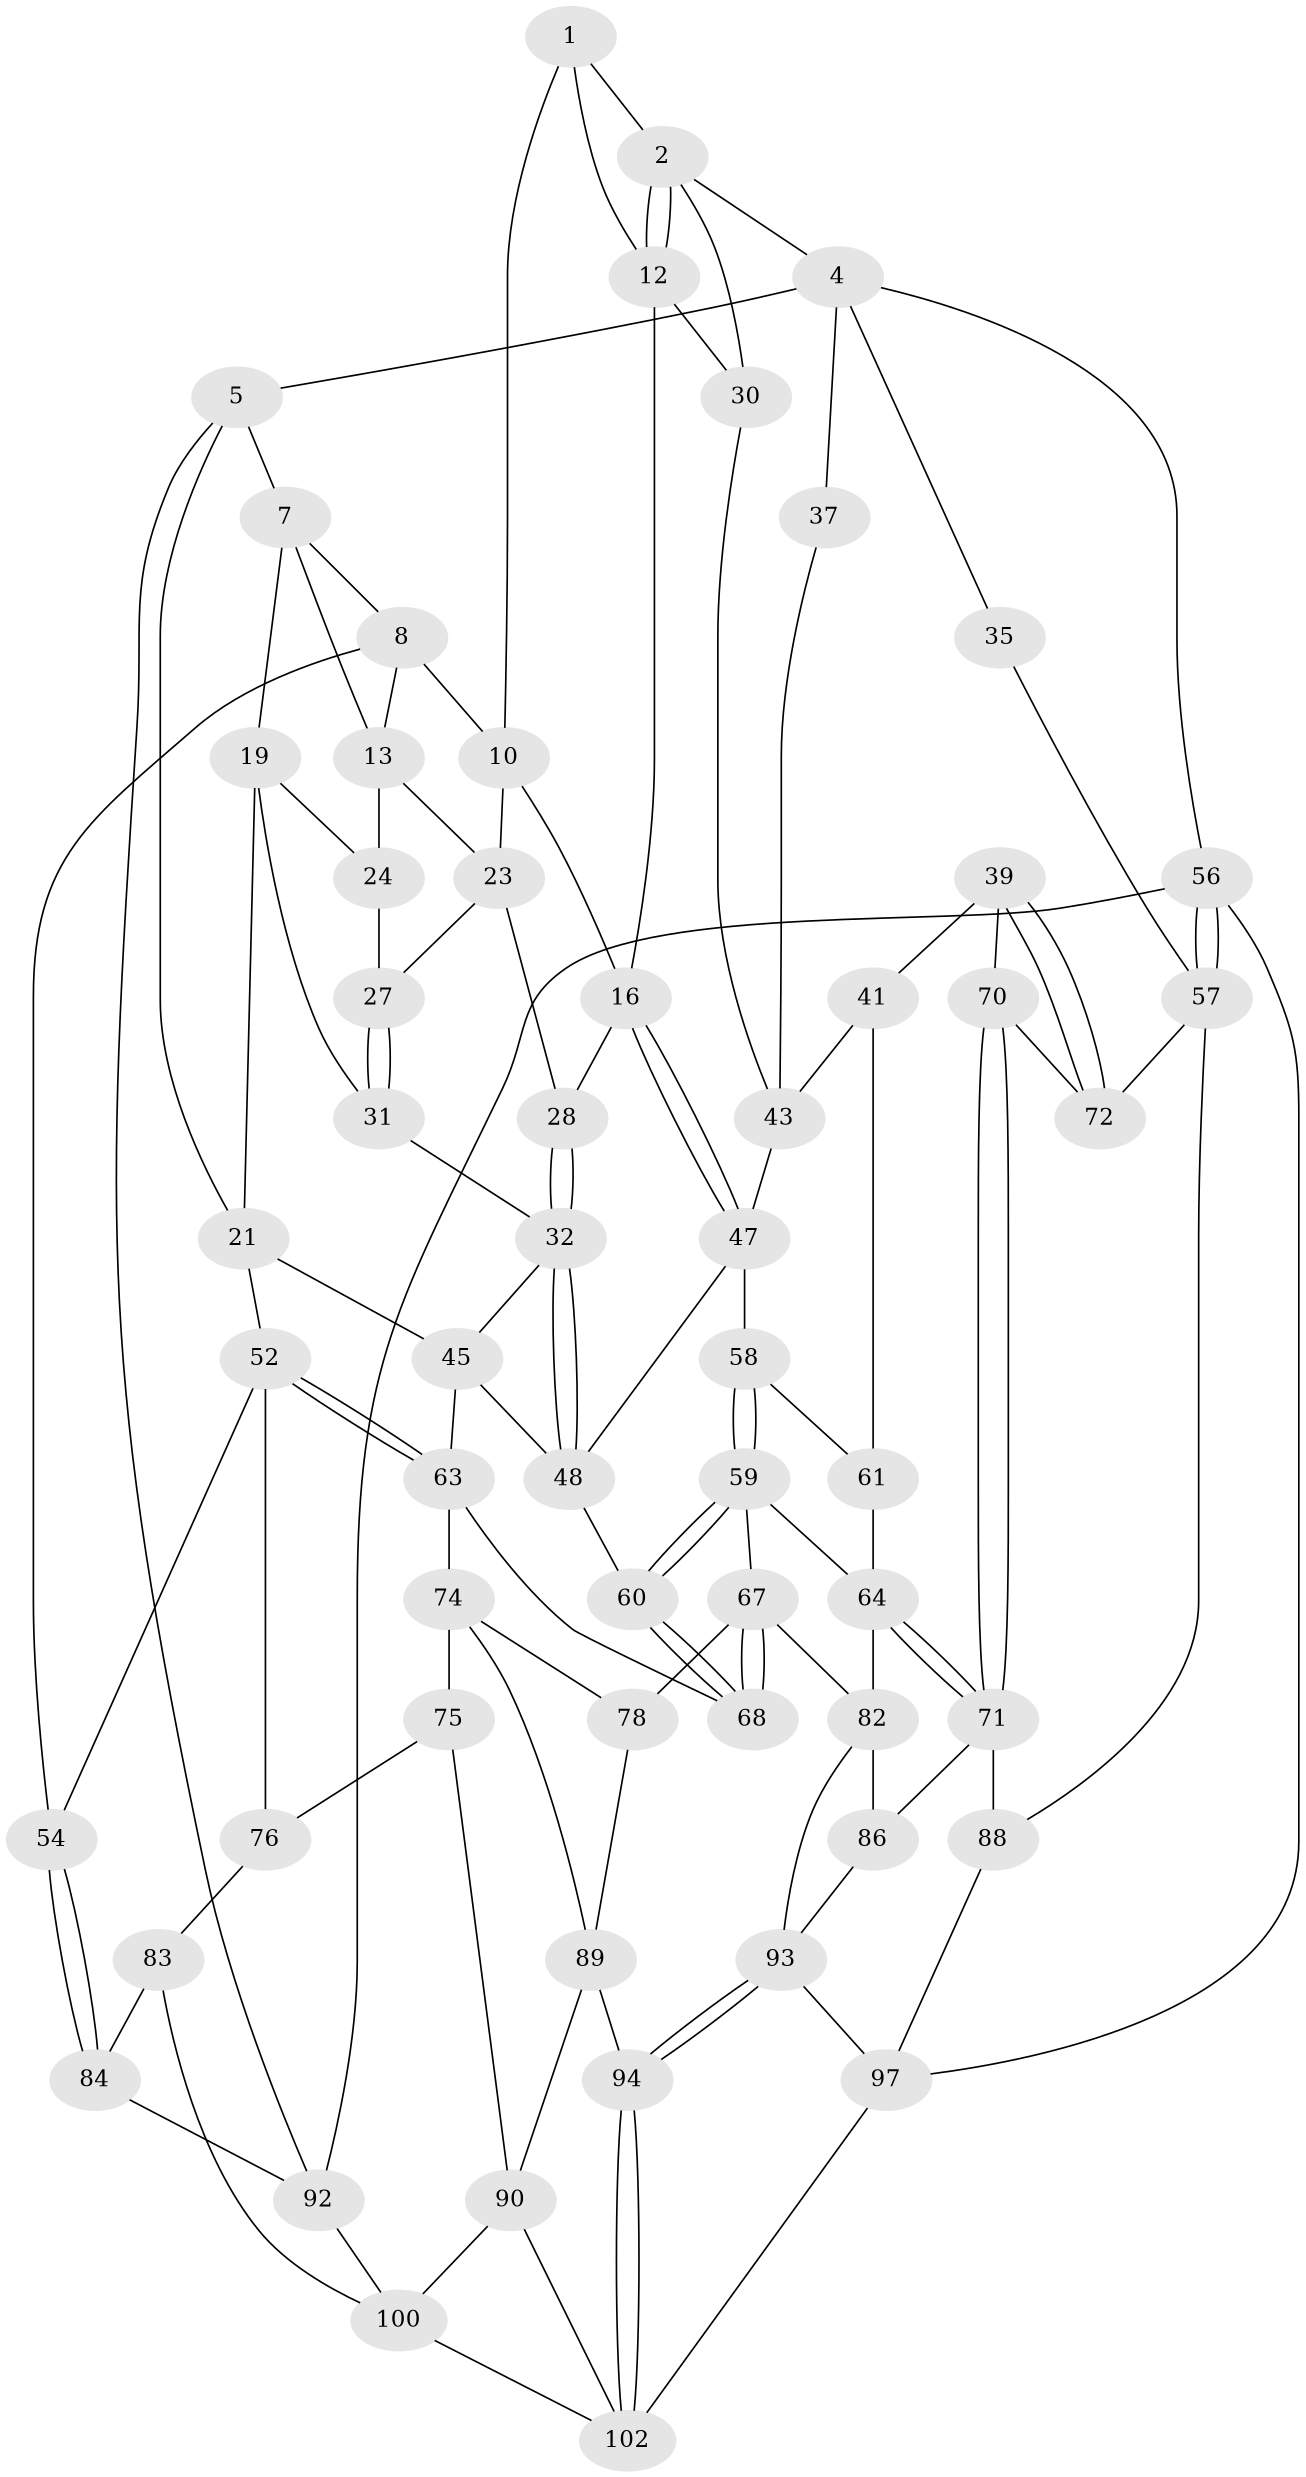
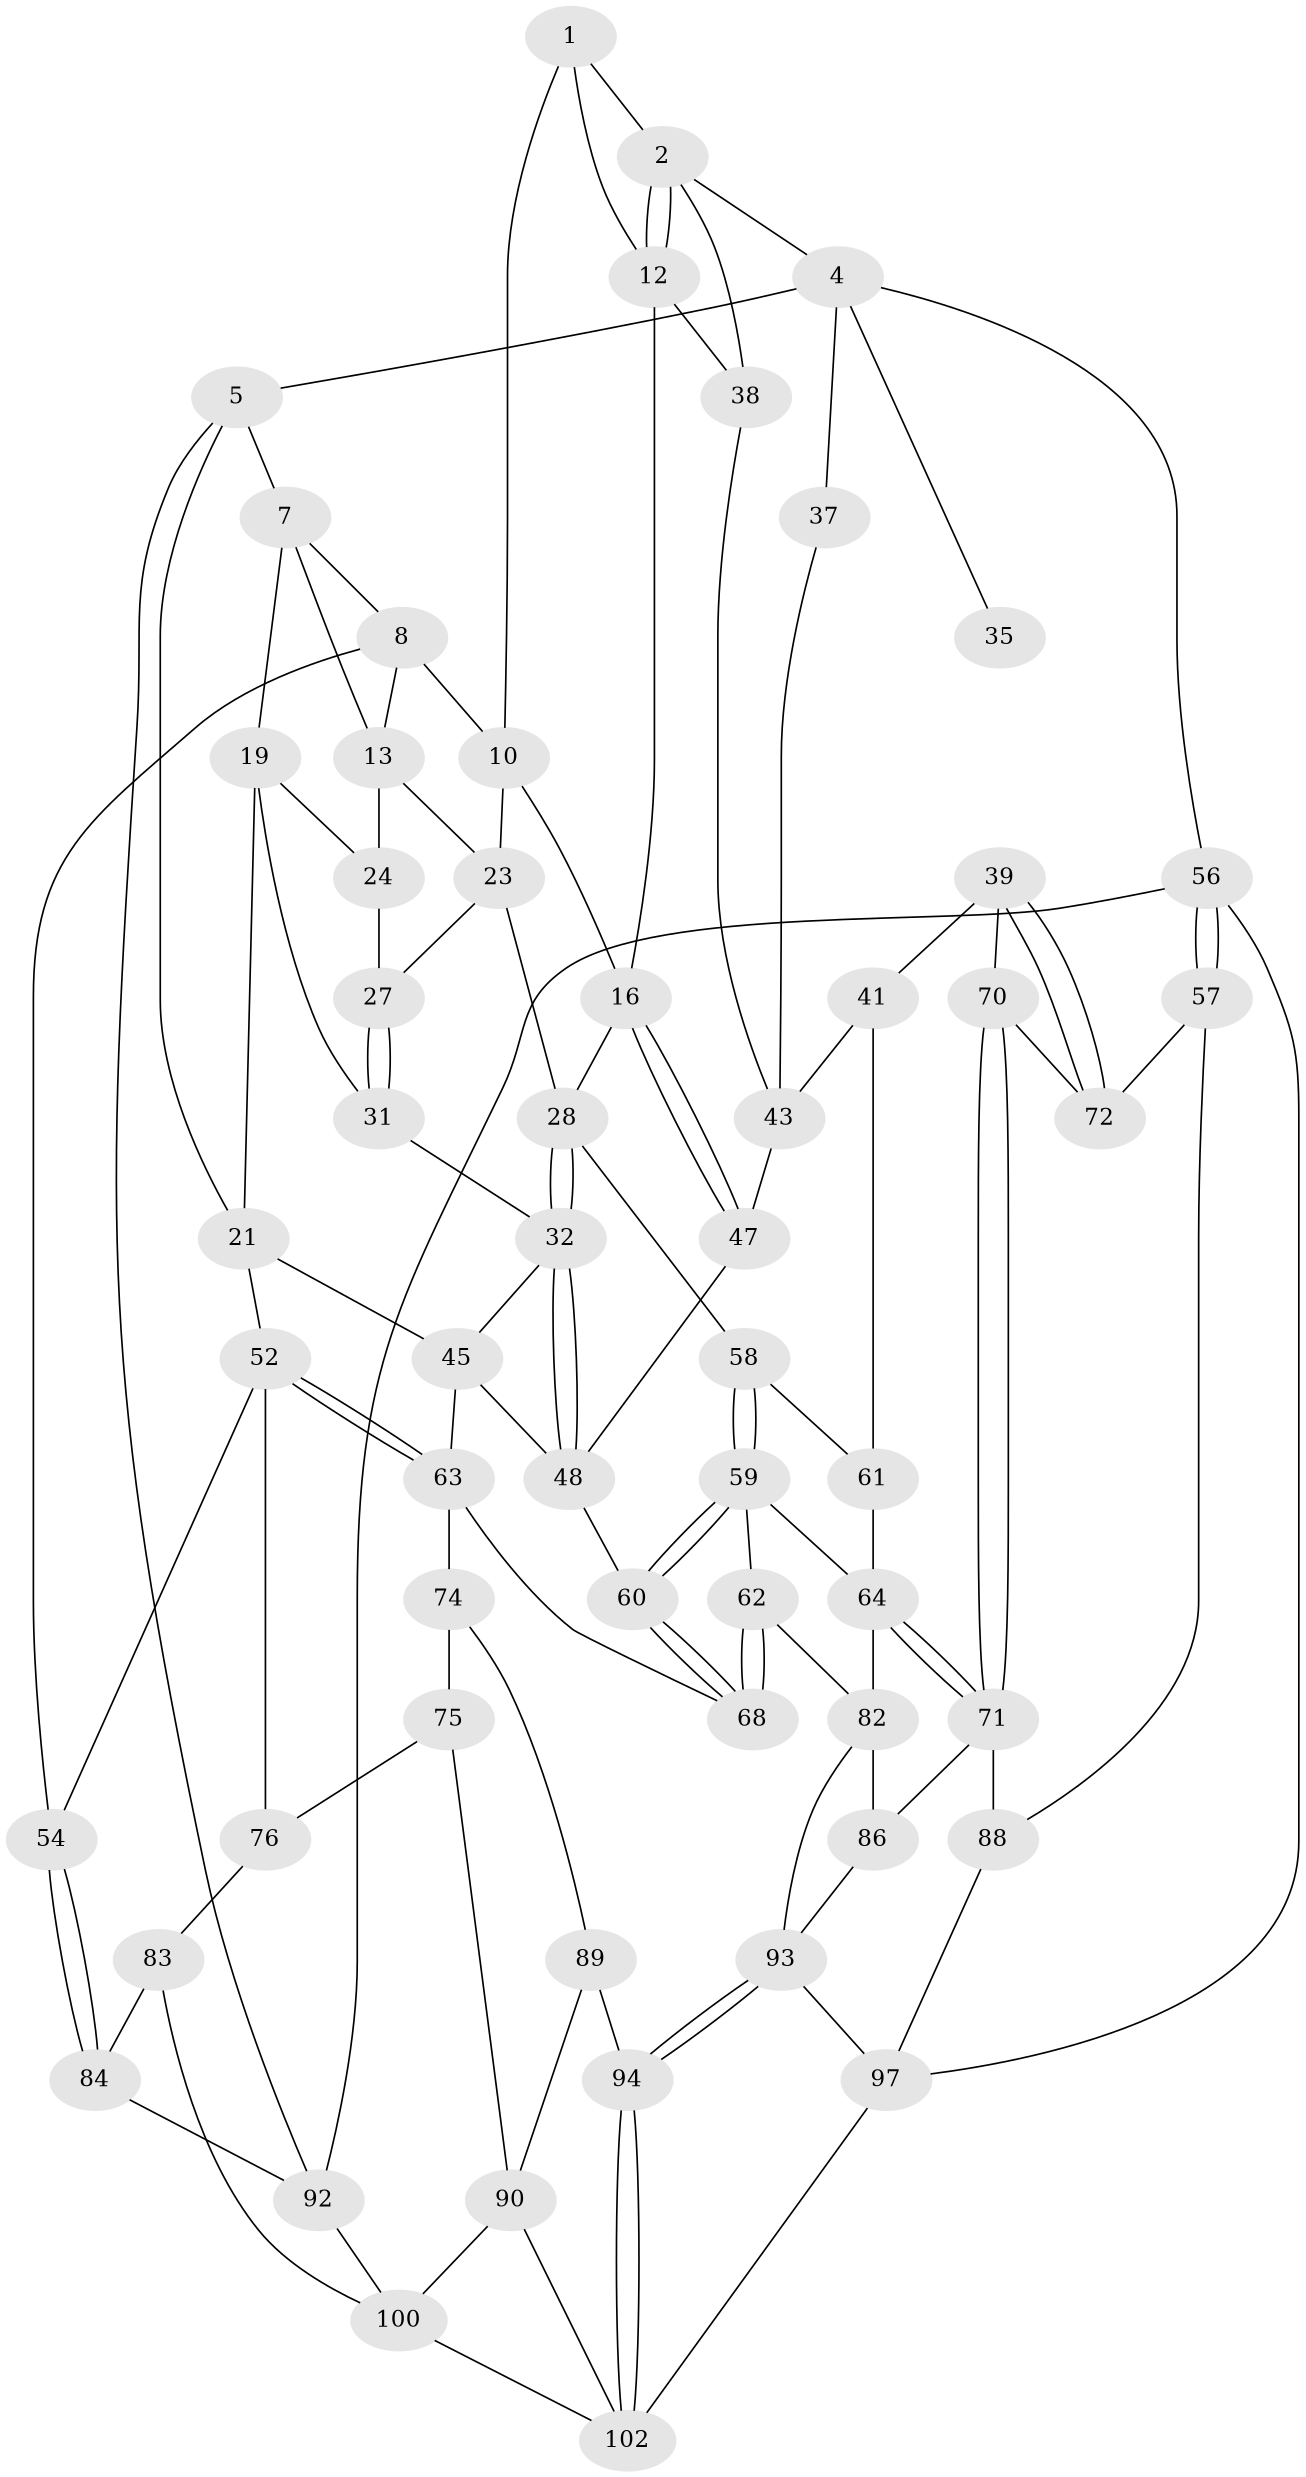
  graph {
    node [color=gray90 style=filled]
    1 [super="+9"]
    2 [super="+3"]
    10 [super="+18"]
    12 [super="+15"]
    4 [super="+36"]
-   30
+   30 [label=38]
    16 [super="+17"]
    n8 [label=23 super="+26"]
    5 [super="+6"]
    35 [super="+55"]
    37
    56
    43 [super="+44"]
    7 [super="+14"]
    21 [super="+46"]
    92
    57 [super="+73"]
    97 [super="+101"]
    8 [super="+11"]
    13 [super="+23"]
    19 [super="+20"]
    45 [super="+51"]
    52 [super="+53"]
    84 [super="+91"]
    54
    100 [super="+104"]
    24 [super="+25"]
    31
    n29 [label=28]
    47 [super="+49"]
    27 [super="+28"]
    32 [super="+33"]
    48 [super="+50"]
    58
    63 [super="+69"]
    76 [super="+81"]
    60
    39 [super="+40"]
    41 [super="+42"]
    70
    72
    88
    61 [super="+62"]
    71 [super="+85"]
    64 [super="+65"]
    68
    74 [super="+79"]
    59 [super="+66"]
    83 [super="+98"]
    102 [super="+103"]
-   67 [super="+77"]
+   67 [super="+77" label=62]
    82 [super="+87"]
-   78
    75 [super="+80"]
    89 [super="+95"]
    86
    93 [super="+96"]
    90 [super="+99"]
    94
    1 -- 2
    1 -- 10
    1 -- 12
    2 -- 12
    2 -- 12
    2 -- 4
    2 -- 30
    10 -- 16
    10 -- n8
    12 -- 30
    12 -- 16
    4 -- 5
    4 -- 35
    4 -- 37
    4 -- 56
    30 -- 43
    16 -- n29
    16 -- 47
    16 -- 47
    n8 -- n29
    n8 -- 27
    5 -- 7
    5 -- 21
    5 -- 92
-   35 -- 57
    37 -- 43
    56 -- 92
    56 -- 57
    56 -- 57
    56 -- 97
    43 -- 47
    7 -- 8
    7 -- 13
    7 -- 19
    21 -- 45
    21 -- 52
    92 -- 100
    57 -- 72
    57 -- 88
    97 -- 102
    8 -- 10
    8 -- 13
    8 -- 54
    13 -- n8
    13 -- 24
    19 -- 21
    19 -- 24
    19 -- 31
    45 -- 48
    45 -- 63
    52 -- 54
    52 -- 63
    52 -- 63
    52 -- 76
    84 -- 92
    54 -- 84
    54 -- 84
    100 -- 102
    24 -- 27 [weight=2]
    31 -- 32
    n29 -- 32
    n29 -- 32
    47 -- 48
-   47 -- 58
+   n29 -- 58
    27 -- 31
    27 -- 31
    32 -- 45
    32 -- 48
    32 -- 48
    48 -- 60
    58 -- 61
    58 -- 59
    58 -- 59
    63 -- 68
    63 -- 74
    76 -- 83
    60 -- 68
    60 -- 68
    39 -- 41
    39 -- 70
    39 -- 72
    39 -- 72
    41 -- 43
    41 -- 61 [weight=2]
    70 -- 72
    70 -- 71
    70 -- 71
    88 -- 97
    61 -- 64
    71 -- 88
    71 -- 86
    64 -- 71
    64 -- 71
    64 -- 82
-   74 -- 78
    74 -- 75
    74 -- 89
    59 -- 60
    59 -- 60
    59 -- 64
    59 -- 67
    83 -- 84 [weight=2]
    83 -- 100
    67 -- 68
    67 -- 68
    67 -- 82
-   67 -- 78
    82 -- 86
    82 -- 93
-   78 -- 89
    75 -- 76 [weight=2]
    75 -- 90
    89 -- 90
    89 -- 94
    86 -- 93
    93 -- 97
    93 -- 94
    93 -- 94
    90 -- 100
    90 -- 102
    94 -- 102
    94 -- 102
  }
